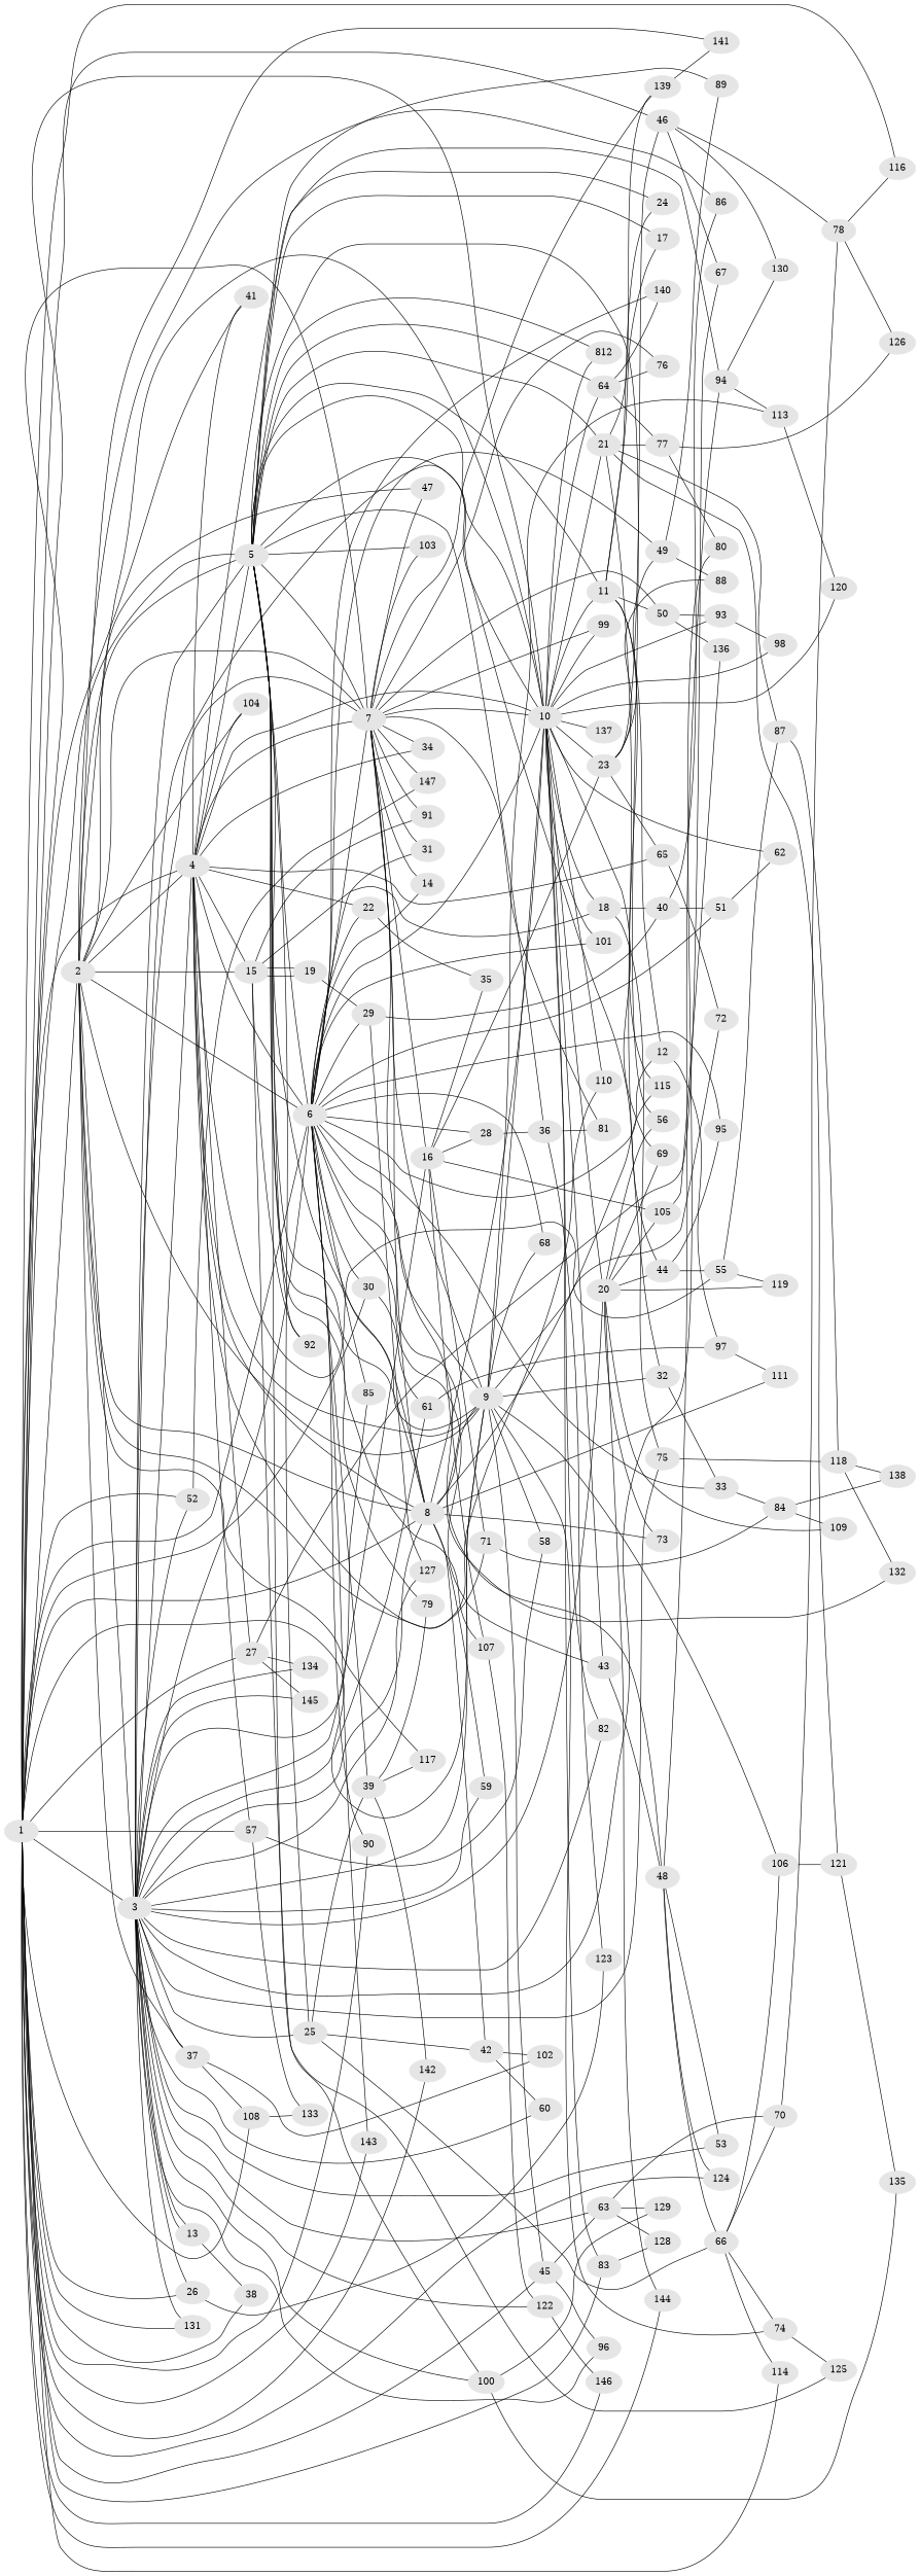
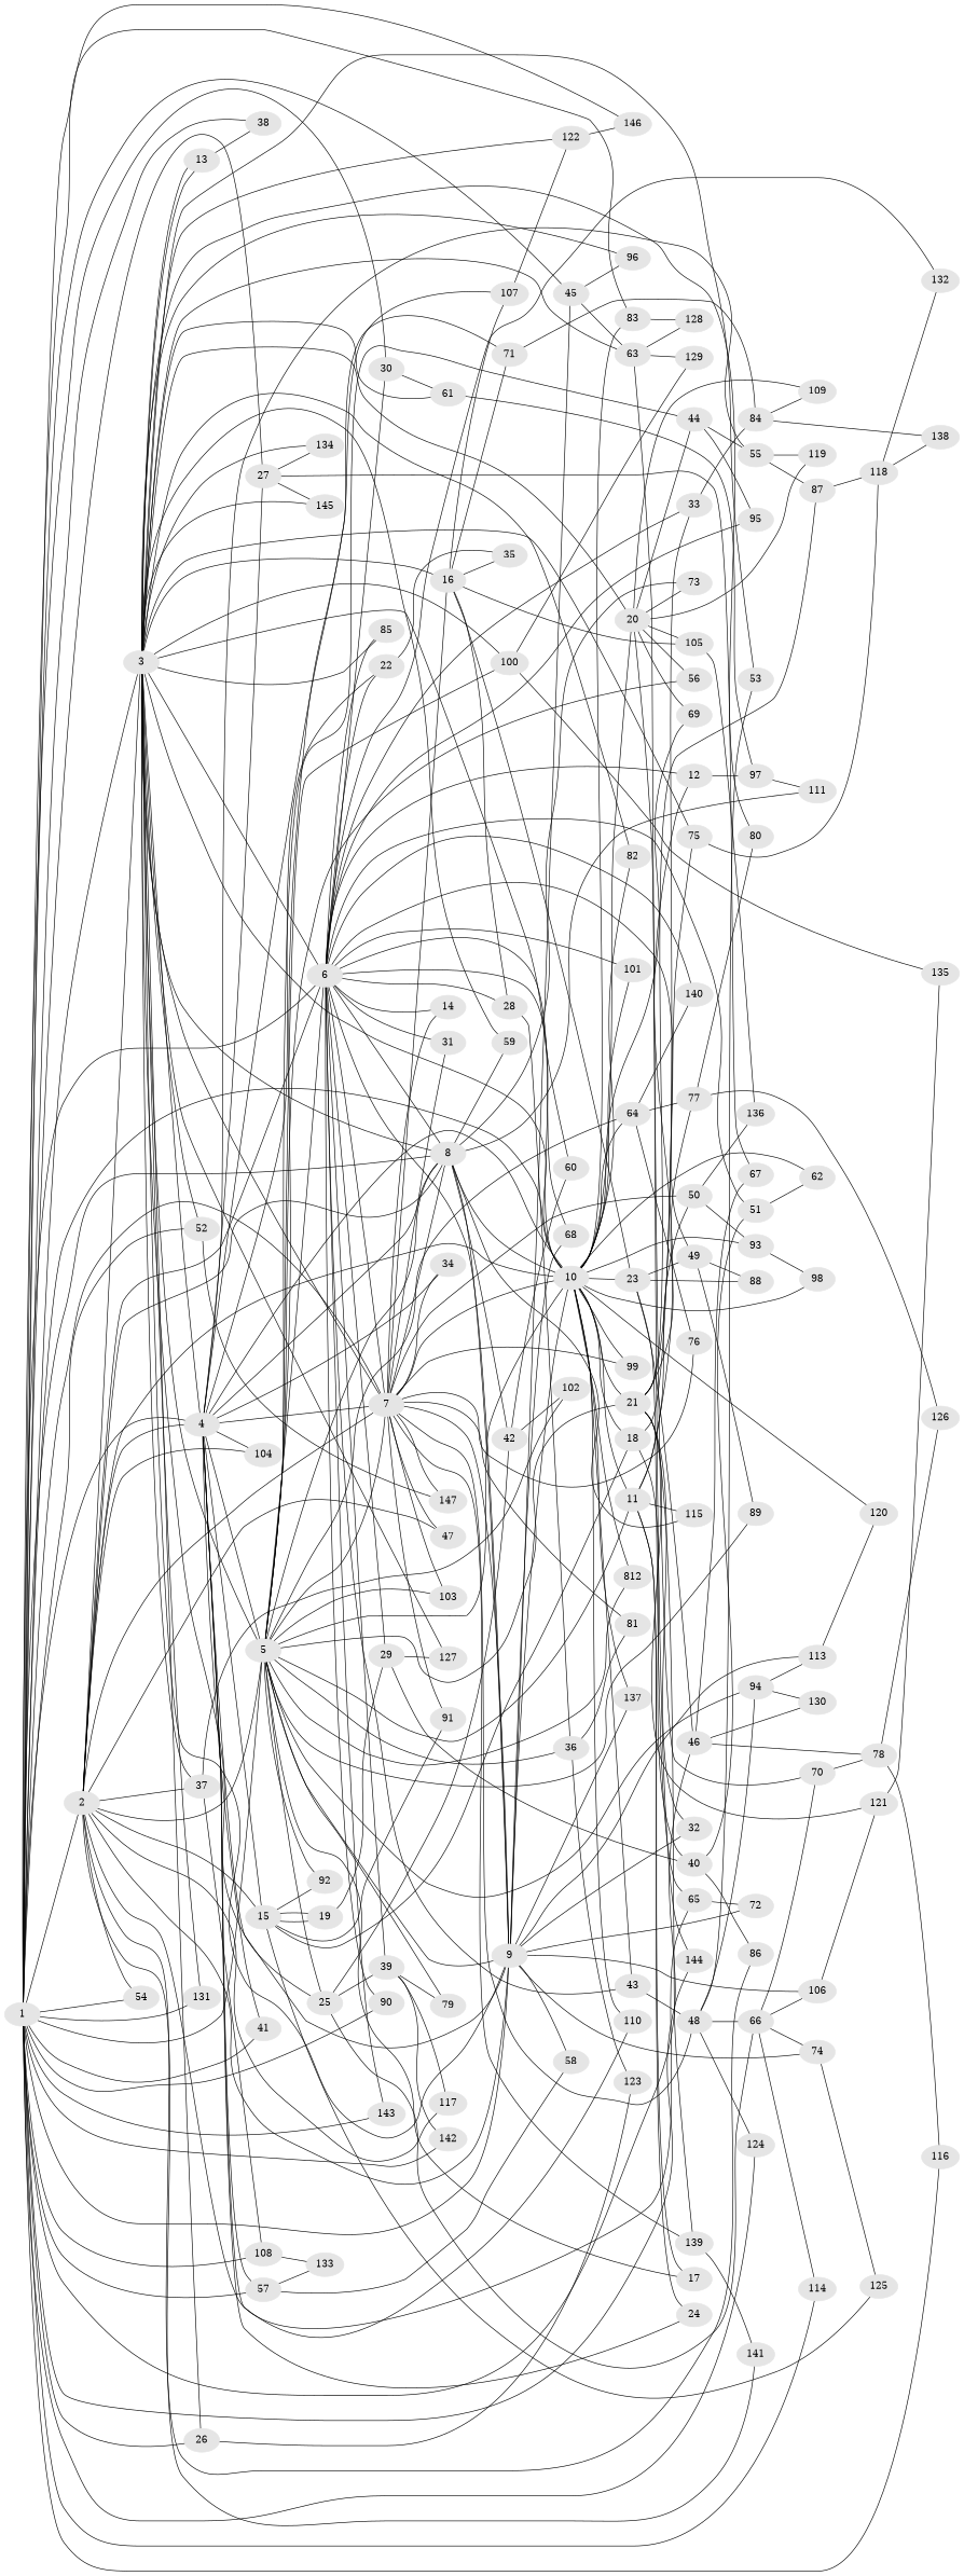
  graph {
    rankdir=LR
    node [color=gray90 style=filled]
    1
    2
    3
    4
    5
    6
    7
    8
    9
    10
    26
    27
    30
    38
    41
    45
    46
    52
+   54
    57
    83
    90
    108
    114
    116
    124
    131
    142
    143
    144
    146
    15
    37
    47
    86
    104
    110
    117
    141
    13
    16
    20
    25
    53
    59
    60
    61
    63
    75
    80
    82
    85
    96
    100
    122
    127
    134
    145
    22
    24
    34
    55
    65
    71
    11
    17
    21
    36
    44
    56
    64
    79
    89
    92
    94
    103
    107
    n78 [label=812]
    12
    14
    28
    29
    31
    33
    39
    43
    49
    51
    68
    95
    101
    132
    140
    48
    50
    76
    81
    91
    99
    139
    147
    42
    73
    111
    115
    32
    58
    72
    74
    106
    113
    137
    18
    23
    62
    69
    93
    98
    120
    123
    67
    78
    130
    133
    128
    19
    125
    102
    35
    105
    109
    119
    66
    97
    70
    129
    118
    135
    87
    84
    77
    121
    40
    88
    136
    126
    138
    1 -- 2
    1 -- 3
    1 -- 4
    1 -- 5
    1 -- 6
    1 -- 7
    1 -- 8
    1 -- 9
    1 -- 10
    1 -- 26
    1 -- 27
    1 -- 30
    1 -- 38
    1 -- 41
    1 -- 45
    1 -- 46
    1 -- 52
+   1 -- 54
    1 -- 57
    1 -- 83
    1 -- 90
    1 -- 108
    1 -- 114
    1 -- 116
    1 -- 124
    1 -- 131
    1 -- 142
    1 -- 143
    1 -- 144
    1 -- 146
    2 -- 3
    2 -- 4
    2 -- 5
    2 -- 6
    2 -- 7
    2 -- 8
    2 -- 9
    2 -- 10
+   2 -- 54
    2 -- 15
    2 -- 37
    2 -- 47
    2 -- 86
    2 -- 104
    2 -- 110
    2 -- 117
    2 -- 141
    3 -- 4
    3 -- 5
    3 -- 6
    3 -- 7
    3 -- 8
    3 -- 9
    3 -- 10
    3 -- 26
    3 -- 52
    3 -- 131
    3 -- 37
    3 -- 13
    3 -- 13
    3 -- 16
    3 -- 20
    3 -- 25
    3 -- 53
    3 -- 59
    3 -- 60
    3 -- 61
    3 -- 63
    3 -- 75
    3 -- 80
    3 -- 82
    3 -- 85
    3 -- 96
    3 -- 100
    3 -- 122
    3 -- 127
    3 -- 134
    3 -- 145
    4 -- 5
-   4 -- 6
    4 -- 7
    4 -- 8
    4 -- 9
    4 -- 10
    4 -- 27
    4 -- 41
    4 -- 57
    4 -- 15
    4 -- 104
    4 -- 22
    4 -- 24
    4 -- 34
    4 -- 55
    4 -- 65
    4 -- 71
    5 -- 6
    5 -- 7
    5 -- 8
    5 -- 9
    5 -- 10
    5 -- 25
    5 -- 100
    5 -- 11
    5 -- 17
    5 -- 21
    5 -- 36
    5 -- 44
    5 -- 56
    5 -- 64
    5 -- 79
    5 -- 89
    5 -- 92
    5 -- 94
    5 -- 103
    5 -- 107
    5 -- n78
    6 -- 7
    6 -- 8
    6 -- 9
    6 -- 10
    6 -- 30
    6 -- 90
    6 -- 143
    6 -- 85
    6 -- 22
    6 -- 12
    6 -- 14
    6 -- 28
    6 -- 29
    6 -- 31
    6 -- 33
    6 -- 39
    6 -- 43
    6 -- 49
    6 -- 51
    6 -- 68
    6 -- 95
    6 -- 101
    6 -- 132
    6 -- 140
    7 -- 8
    7 -- 9
    7 -- 10
    7 -- 47
    7 -- 16
    7 -- 34
    7 -- 103
    7 -- 14
    7 -- 31
    7 -- 48
    7 -- 50
    7 -- 76
    7 -- 81
    7 -- 91
    7 -- 99
    7 -- 139
    7 -- 147
    8 -- 9
    8 -- 10
    8 -- 59
    8 -- 42
    8 -- 73
    8 -- 111
    8 -- 115
    9 -- 10
    9 -- 45
    9 -- 68
    9 -- 32
    9 -- 58
    9 -- 72
    9 -- 74
    9 -- 106
    9 -- 113
+   9 -- 137
    10 -- 83
    10 -- 110
    10 -- 20
    10 -- 82
    10 -- 11
    10 -- 21
    10 -- 64
    10 -- n78
    10 -- 43
    10 -- 101
    10 -- 99
    10 -- 137
    10 -- 18
    10 -- 23
    10 -- 62
    10 -- 69
    10 -- 93
    10 -- 98
    10 -- 120
    26 -- 123
    27 -- 134
    27 -- 145
    27 -- 67
    30 -- 61
    45 -- 63
    45 -- 96
    46 -- 67
    46 -- 78
    46 -- 130
    52 -- 147
    57 -- 58
    57 -- 133
    83 -- 128
    108 -- 133
    15 -- 92
    15 -- 91
    15 -- 18
    15 -- 19
    15 -- 19
    15 -- 125
    37 -- 108
    37 -- 102
    13 -- 38
    16 -- 71
    16 -- 107
    16 -- 28
    16 -- 23
    16 -- 35
    16 -- 105
    20 -- 144
    20 -- 44
    20 -- 56
    20 -- 73
    20 -- 69
    20 -- 105
    20 -- 109
    20 -- 119
    25 -- 39
    25 -- 42
    25 -- 66
    61 -- 97
    63 -- 128
    63 -- 70
    63 -- 129
    75 -- 118
    100 -- 129
    100 -- 135
    122 -- 146
    22 -- 35
    55 -- 119
    55 -- 87
    65 -- 72
    71 -- 84
    11 -- 24
    11 -- 17
    11 -- 12
    11 -- 50
    11 -- 115
-   32 -- 33
+   21 -- 33
    21 -- 139
    21 -- 32
    21 -- 87
    21 -- 77
    21 -- 121
    36 -- 81
    36 -- 123
    44 -- 55
    44 -- 95
    64 -- 140
    64 -- 76
    64 -- 77
    94 -- 113
    94 -- 130
    107 -- 122
    12 -- 97
    28 -- 36
    29 -- 127
    29 -- 40
    33 -- 84
    39 -- 142
    39 -- 117
    39 -- 79
    43 -- 48
    49 -- 89
    49 -- 88
    51 -- 62
    48 -- 124
    48 -- 53
    48 -- 94
    48 -- 66
    50 -- 93
    50 -- 136
    139 -- 141
    42 -- 60
    42 -- 102
    74 -- 125
    106 -- 121
    113 -- 120
    18 -- 75
    18 -- 40
    23 -- 46
    23 -- 65
    23 -- 49
    23 -- 88
    93 -- 98
    78 -- 116
    78 -- 126
    19 -- 29
    105 -- 136
    66 -- 114
    66 -- 74
    66 -- 106
    66 -- 70
    97 -- 111
    70 -- 78
    118 -- 132
    118 -- 138
    87 -- 118
    84 -- 109
    84 -- 138
    77 -- 80
    77 -- 126
    121 -- 135
    40 -- 86
    40 -- 51
  }
